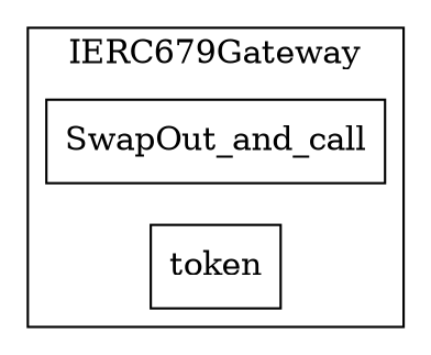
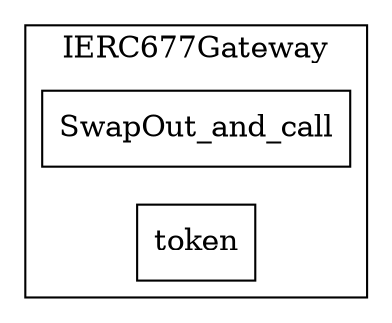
  strict digraph {
    rankdir=LR
    node [shape=box]
    n1 [label=SwapOut_and_call]
    n2 [label=token]
    subgraph cluster_1 {
      label="[Solidity]"
    }
    subgraph cluster_2 {
-     label=IERC679Gateway
+     label=IERC677Gateway
      n1
      n2
    }
  }
